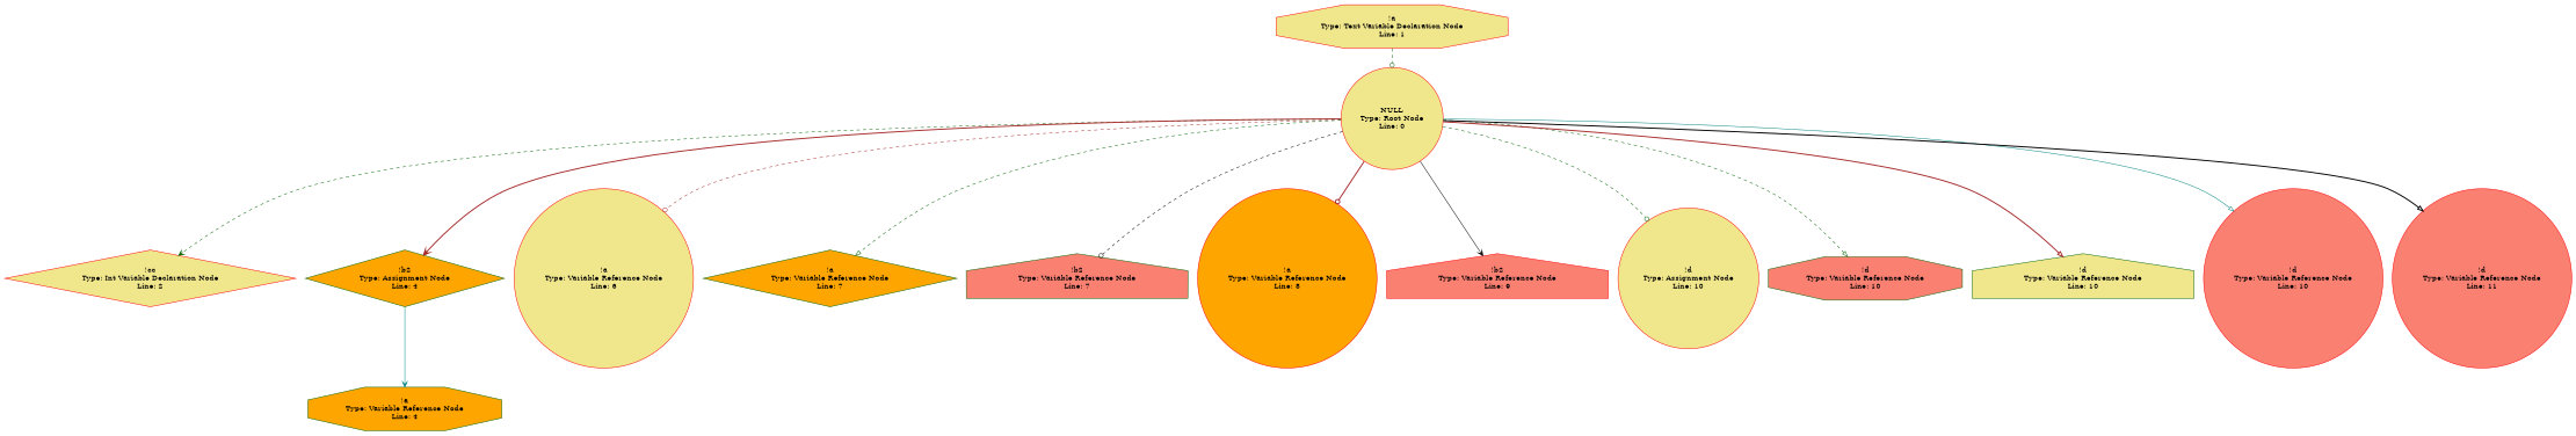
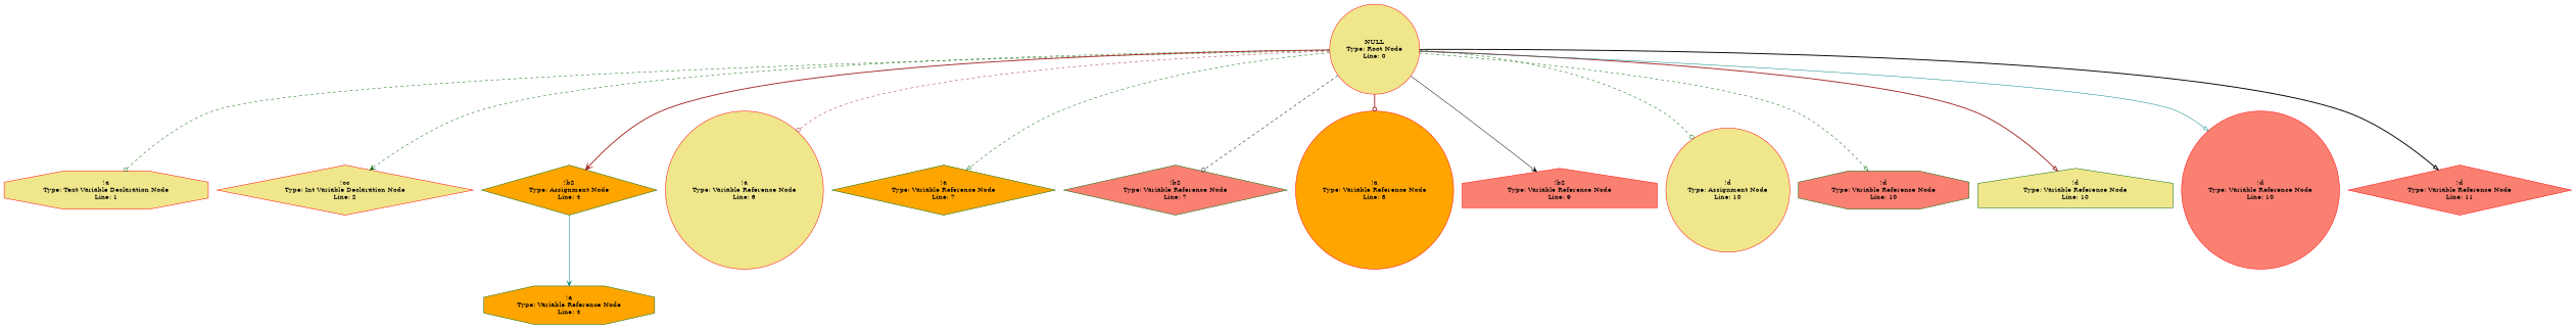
  digraph {
    node [color=red fillcolor=khaki shape=circle style=filled]
    edge [arrowhead=odot color=darkgreen style=dashed]
    n1 [label="NULL\nType: Root Node\nLine: 0"]
    n2 [label="!a\nType: Text Variable Declaration Node\nLine: 1" shape=octagon]
    n3 [label="!cc\nType: Int Variable Declaration Node\nLine: 2" shape=diamond]
    n4 [color=darkgreen fillcolor=orange label="!b2\nType: Assignment Node\nLine: 4" shape=diamond]
    n5 [label="!a\nType: Variable Reference Node\nLine: 6"]
    n6 [color=darkgreen fillcolor=orange label="!a\nType: Variable Reference Node\nLine: 7" shape=diamond]
-   n7 [color=darkgreen fillcolor=salmon label="!b2\nType: Variable Reference Node\nLine: 7" shape=house]
+   n7 [color=darkgreen fillcolor=salmon label="!b2\nType: Variable Reference Node\nLine: 7" shape=diamond]
    n8 [fillcolor=orange label="!a\nType: Variable Reference Node\nLine: 8"]
    n9 [fillcolor=salmon label="!b2\nType: Variable Reference Node\nLine: 9" shape=house]
    n10 [label="!d\nType: Assignment Node\nLine: 10"]
    n11 [color=darkgreen fillcolor=salmon label="!d\nType: Variable Reference Node\nLine: 10" shape=octagon]
    n12 [color=darkgreen label="!d\nType: Variable Reference Node\nLine: 10" shape=house]
    n13 [fillcolor=salmon label="!d\nType: Variable Reference Node\nLine: 10"]
-   n14 [fillcolor=salmon label="!d\nType: Variable Reference Node\nLine: 11"]
+   n14 [fillcolor=salmon label="!d\nType: Variable Reference Node\nLine: 11" shape=diamond]
    n15 [color=darkgreen fillcolor=orange label="!a\nType: Variable Reference Node\nLine: 4" shape=octagon]
-   n2 -> n1
+   n1 -> n2
    n1 -> n3 [arrowhead=vee]
    n1 -> n4 [arrowhead=vee color=brown style=bold]
    n1 -> n5 [color=brown]
    n1 -> n6 [arrowhead=onormal]
    n1 -> n7 [color=black]
    n1 -> n8 [color=brown style=bold]
    n1 -> n9 [arrowhead=vee color=black style=solid]
    n1 -> n10
    n1 -> n11 [arrowhead=onormal]
    n1 -> n12 [arrowhead=onormal color=brown style=bold]
    n1 -> n13 [arrowhead=onormal color=teal style=solid]
    n1 -> n14 [arrowhead=onormal color=black style=bold]
    n4 -> n15 [arrowhead=vee color=teal style=solid]
  }
